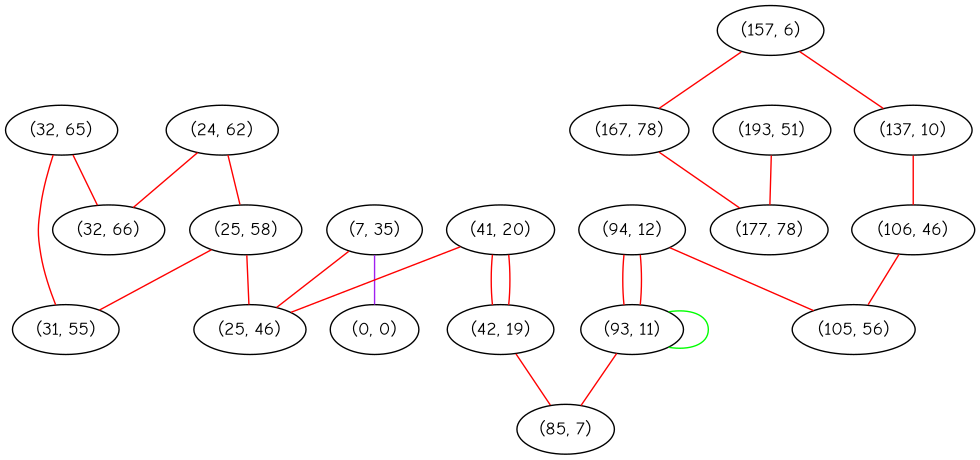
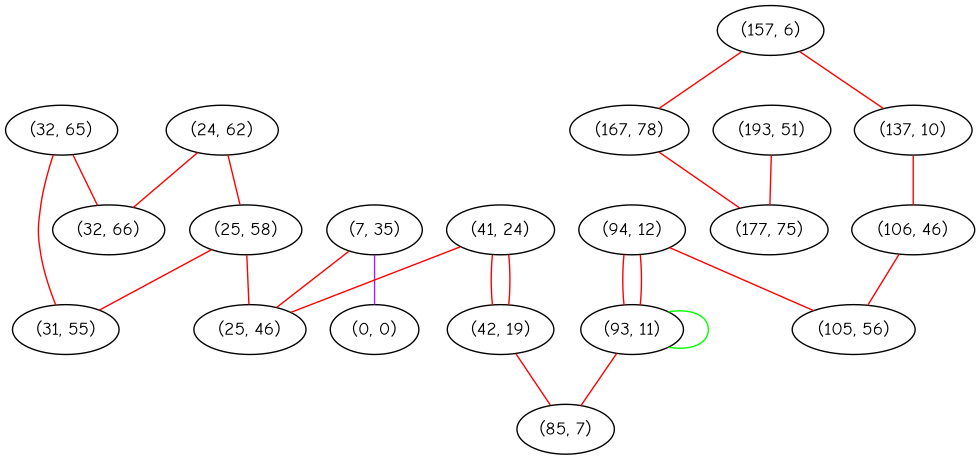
  graph {
    fontname="Comic Neue"
    node [fontname="Comic Neue"]
    edge [color=red fontname="Comic Neue" weight=1]
    "(32, 65)"
    "(31, 55)"
    "(32, 66)"
    "(7, 35)"
    "(0, 0)"
    "(25, 46)"
    "(94, 12)"
    "(93, 11)"
    "(105, 56)"
    "(85, 7)"
    "(106, 46)"
-   "(41, 20)"
+   "(41, 20)" [label="(41, 24)"]
    "(42, 19)"
    "(24, 62)"
    n15 [label="(25, 58)"]
    "(157, 6)"
    "(167, 78)"
    "(137, 10)"
-   "(177, 78)"
+   "(177, 78)" [label="(177, 75)"]
    "(193, 51)"
    "(32, 65)" -- "(31, 55)"
    "(32, 65)" -- "(32, 66)"
    "(7, 35)" -- "(0, 0)" [color=purple weight=4]
    "(7, 35)" -- "(25, 46)"
    "(94, 12)" -- "(93, 11)"
    "(94, 12)" -- "(93, 11)"
    "(94, 12)" -- "(105, 56)"
    "(93, 11)" -- "(93, 11)" [color=green weight=2]
    "(93, 11)" -- "(85, 7)"
    "(106, 46)" -- "(105, 56)"
    "(41, 20)" -- "(25, 46)"
    "(41, 20)" -- "(42, 19)"
    "(41, 20)" -- "(42, 19)"
    "(42, 19)" -- "(85, 7)"
    "(24, 62)" -- "(32, 66)"
    "(24, 62)" -- n15
    n15 -- "(31, 55)"
    n15 -- "(25, 46)"
    "(157, 6)" -- "(167, 78)"
    "(157, 6)" -- "(137, 10)"
    "(167, 78)" -- "(177, 78)"
    "(137, 10)" -- "(106, 46)"
    "(193, 51)" -- "(177, 78)"
  }
